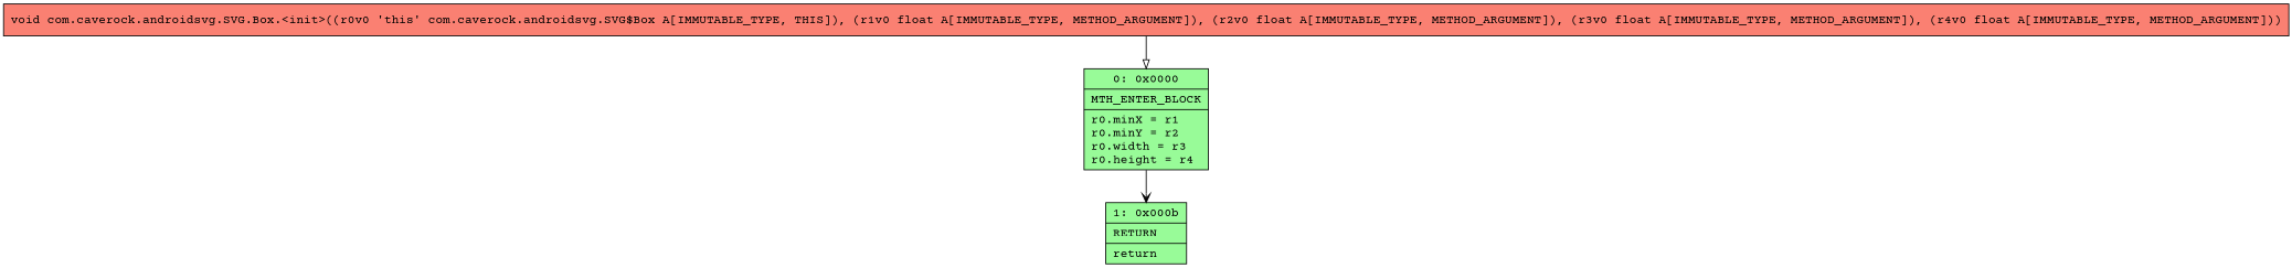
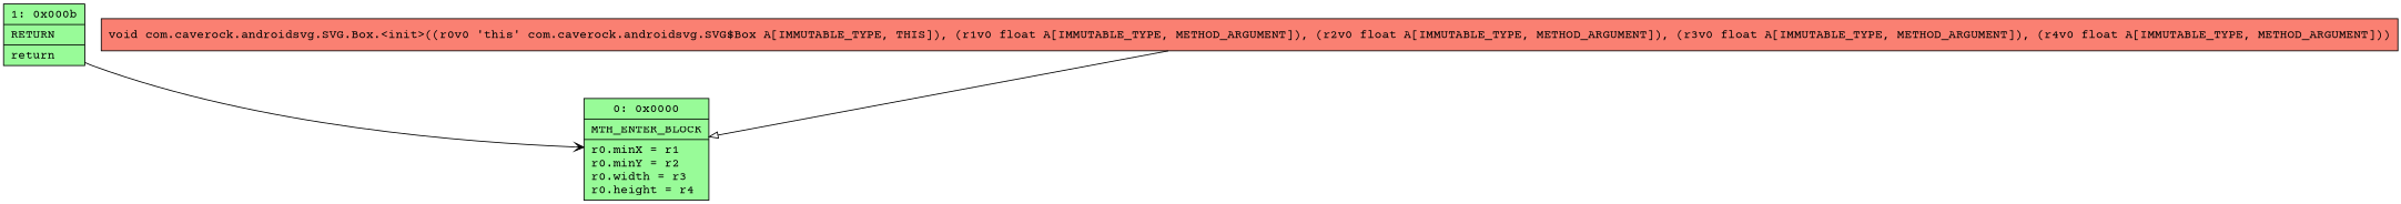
  digraph {
    fontname="Courier Prime"
    node [shape=record style=filled fillcolor=palegreen fontname="Courier Prime"]
    edge [fontname="Courier Prime"]
    n1 [label="{0\:\ 0x0000|MTH_ENTER_BLOCK\l|r0.minX = r1\lr0.minY = r2\lr0.width = r3\lr0.height = r4\l}"]
    n2 [label="{1\:\ 0x000b|RETURN\l|return\l}"]
    n3 [label="{void com.caverock.androidsvg.SVG.Box.\<init\>((r0v0 'this' com.caverock.androidsvg.SVG$Box A[IMMUTABLE_TYPE, THIS]), (r1v0 float A[IMMUTABLE_TYPE, METHOD_ARGUMENT]), (r2v0 float A[IMMUTABLE_TYPE, METHOD_ARGUMENT]), (r3v0 float A[IMMUTABLE_TYPE, METHOD_ARGUMENT]), (r4v0 float A[IMMUTABLE_TYPE, METHOD_ARGUMENT])) }" fillcolor=salmon]
-   n1 -> n2 [arrowhead=vee]
+   n2 -> n1 [arrowhead=vee]
    n3 -> n1 [arrowhead=onormal]
  }
